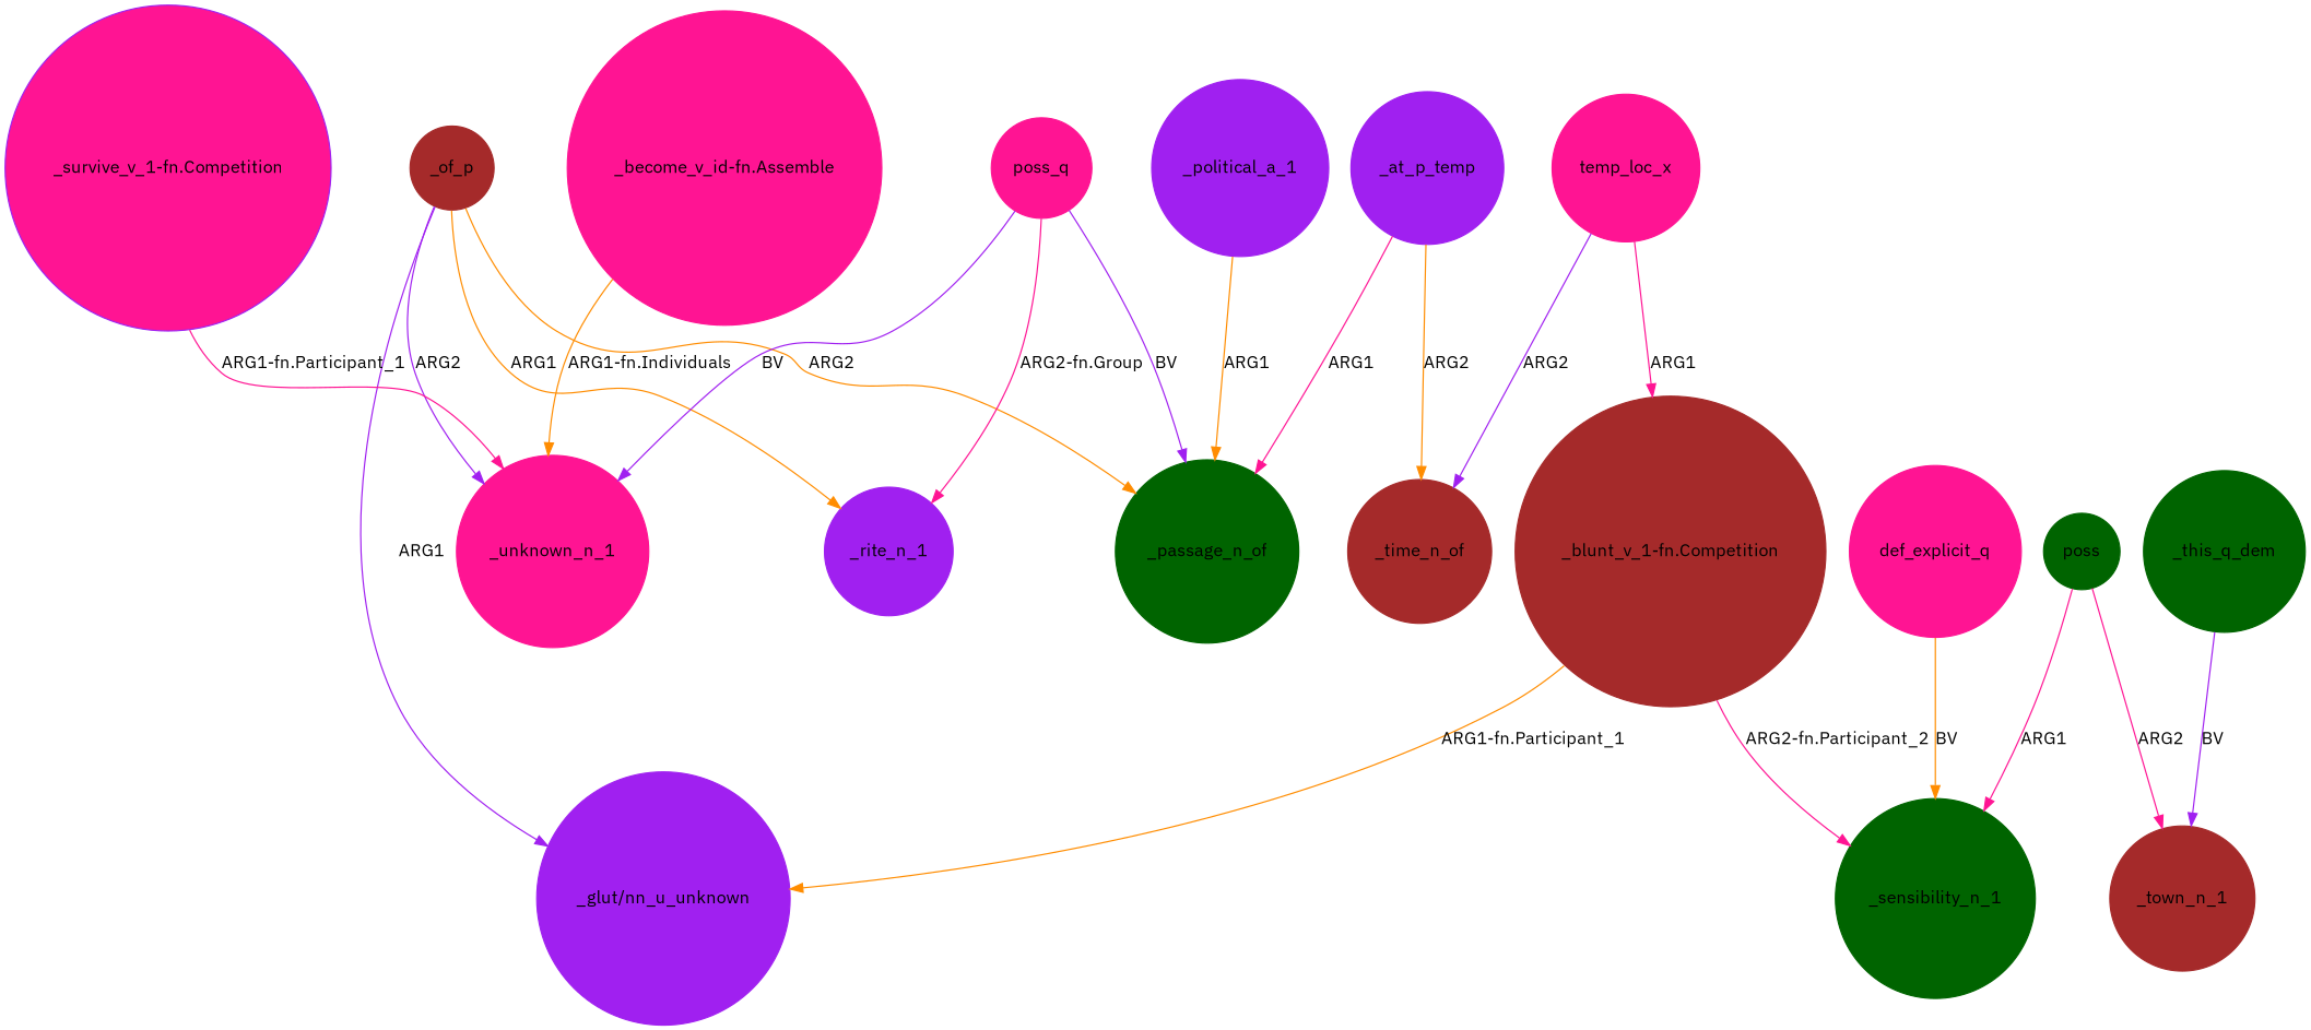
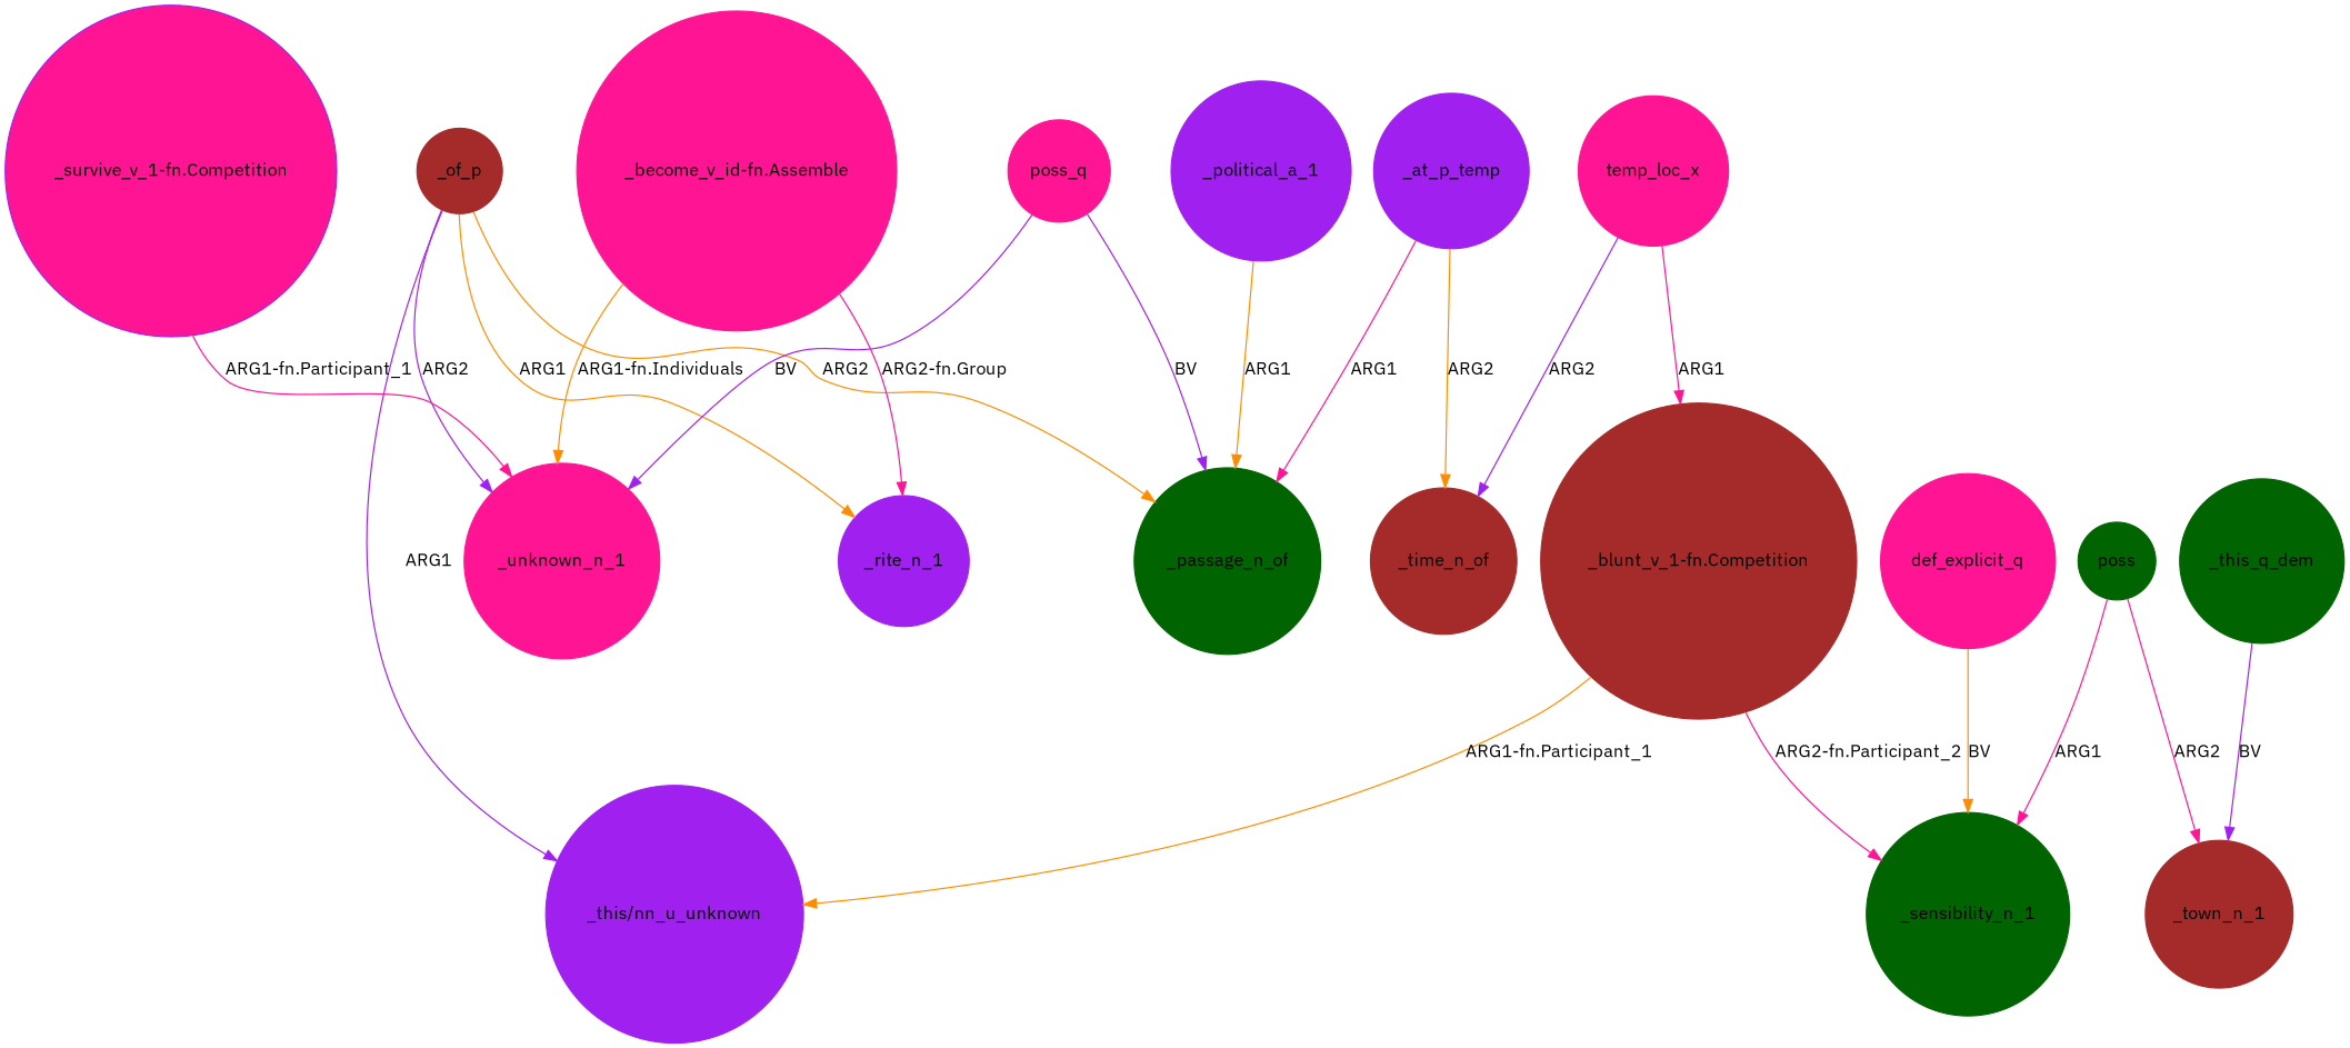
  digraph {
    fontname="IBM Plex Sans"
    node [color=purple fontname="IBM Plex Sans" shape=circle style=filled]
    edge [color=darkorange fontname="IBM Plex Sans"]
    _of_p [color=brown]
    _rite_n_1
    n3 [color=deeppink label=_unknown_n_1]
-   "_glut/nn_u_unknown"
+   "_glut/nn_u_unknown" [label="_this/nn_u_unknown"]
    _passage_n_of [color=darkgreen]
    n6 [color=deeppink label=poss_q]
    "_blunt_v_1-fn.Competition" [color=brown]
    _sensibility_n_1 [color=darkgreen]
    "_survive_v_1-fn.Competition" [fillcolor=deeppink]
    _time_n_of [color=brown]
    def_explicit_q [color=deeppink]
    poss [color=darkgreen]
    _town_n_1 [color=brown]
    _political_a_1
    "_become_v_id-fn.Assemble" [color=deeppink]
    _this_q_dem [color=darkgreen]
    temp_loc_x [color=deeppink]
    _at_p_temp
    _of_p -> _rite_n_1 [label=ARG1]
    _of_p -> n3 [color=purple label=ARG2]
    _of_p -> "_glut/nn_u_unknown" [color=purple label=ARG1]
    _of_p -> _passage_n_of [label=ARG2]
    n6 -> n3 [color=purple label=BV]
    n6 -> _passage_n_of [color=purple label=BV]
    "_blunt_v_1-fn.Competition" -> "_glut/nn_u_unknown" [label="ARG1-fn.Participant_1"]
    "_blunt_v_1-fn.Competition" -> _sensibility_n_1 [color=deeppink label="ARG2-fn.Participant_2"]
    "_survive_v_1-fn.Competition" -> n3 [color=deeppink label="ARG1-fn.Participant_1"]
    def_explicit_q -> _sensibility_n_1 [label=BV]
    poss -> _sensibility_n_1 [color=deeppink label=ARG1]
    poss -> _town_n_1 [color=deeppink label=ARG2]
    _political_a_1 -> _passage_n_of [label=ARG1]
-   n6 -> _rite_n_1 [color=deeppink label="ARG2-fn.Group"]
+   "_become_v_id-fn.Assemble" -> _rite_n_1 [color=deeppink label="ARG2-fn.Group"]
    "_become_v_id-fn.Assemble" -> n3 [label="ARG1-fn.Individuals"]
    _this_q_dem -> _town_n_1 [color=purple label=BV]
    temp_loc_x -> "_blunt_v_1-fn.Competition" [color=deeppink label=ARG1]
    temp_loc_x -> _time_n_of [color=purple label=ARG2]
    _at_p_temp -> _passage_n_of [color=deeppink label=ARG1]
    _at_p_temp -> _time_n_of [label=ARG2]
  }
